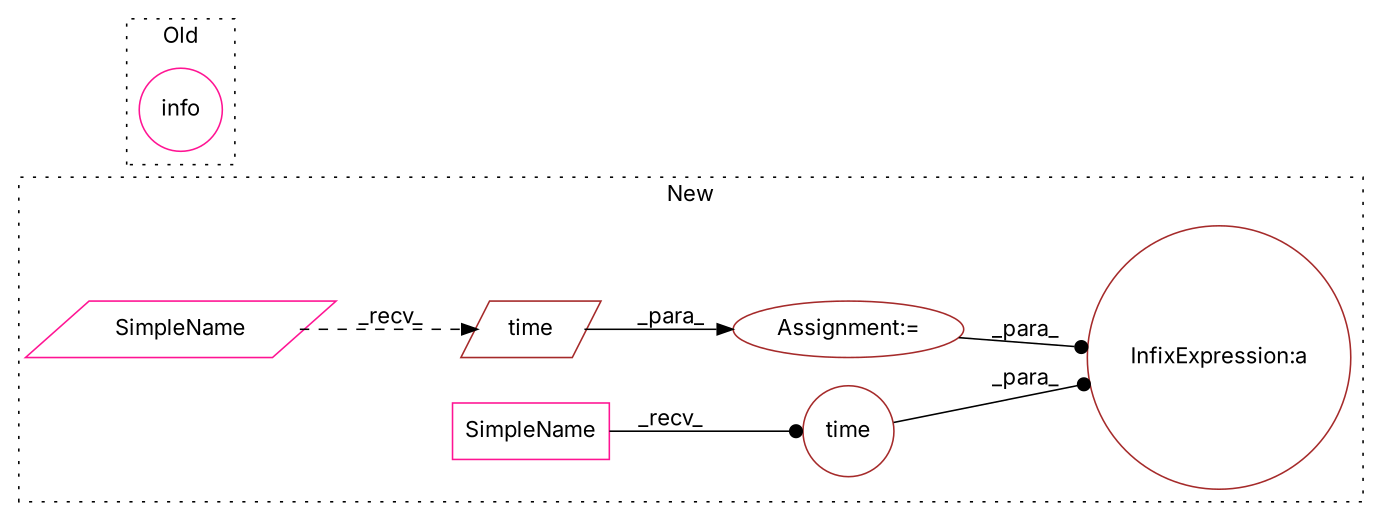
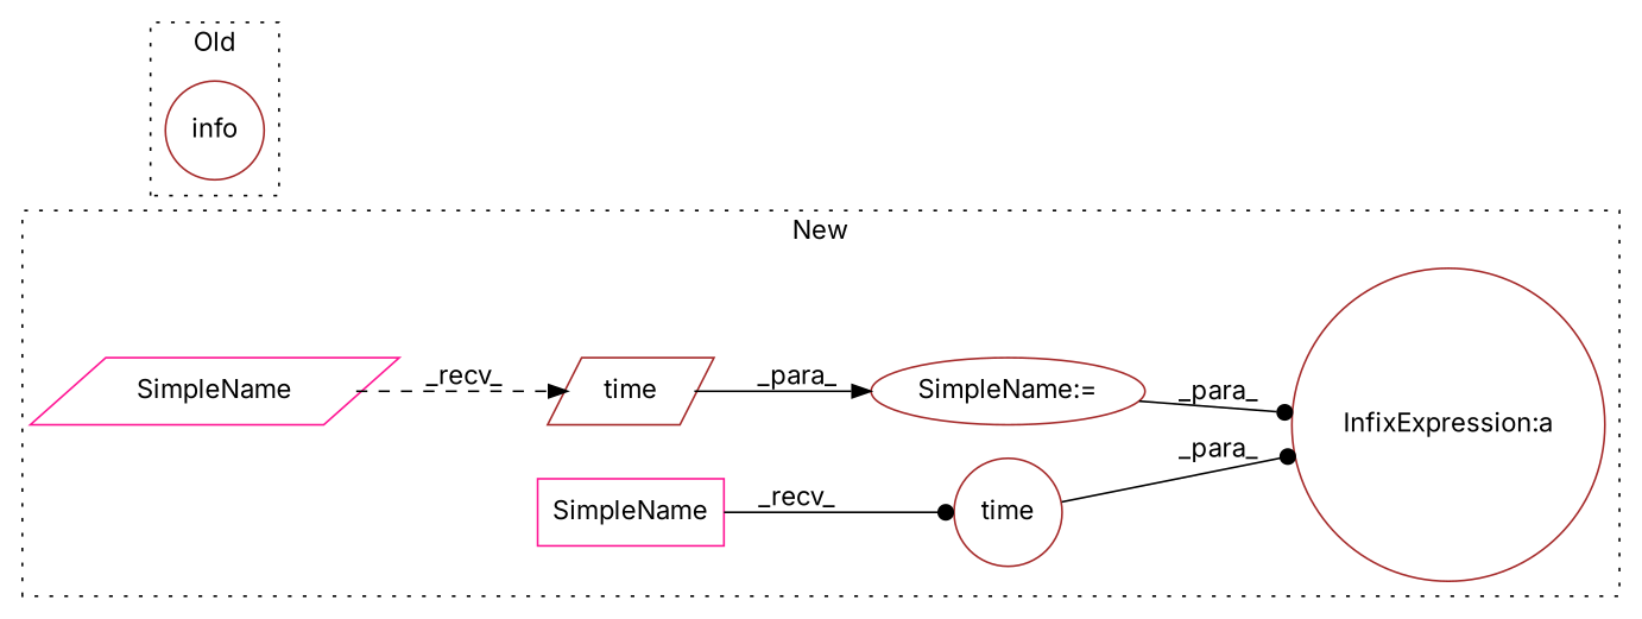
  digraph {
    fontname=Inter
    rankdir=LR
    node [a=32 color=brown fontname=Inter l=6 shape=circle]
    edge [arrowhead=dot fontname=Inter style=solid]
    n1 [label=time s=9903 shape=parallelogram]
-   n2 [a=7 l=1 label="Assignment:=" s=9897 shape=ellipse]
+   n2 [a=7 l=1 label="SimpleName:=" s=9897 shape=ellipse]
    n3 [a=27 l=3 label="InfixExpression:a" s=10193]
    n4 [label=time s=10173]
    n5 [a=42 color=deeppink l=4 label=SimpleName s=9898 shape=parallelogram]
    n6 [a=42 color=deeppink l=4 label=SimpleName s=10168 shape=box]
-   n7 [color=deeppink l="5,1" label=info s="8135,8159"]
+   n7 [l="5,1" label=info s="8135,8159"]
    subgraph cluster_1 {
      label=New
      style=dotted
      n1
      n2
      n3
      n4
      n5
      n6
    }
    subgraph cluster_2 {
      label=Old
      style=dotted
      n7
    }
    n1 -> n2 [arrowhead=normal label=_para_]
    n2 -> n3 [label=_para_]
    n4 -> n3 [label=_para_]
    n5 -> n1 [arrowhead=normal label=_recv_ style=dashed]
    n6 -> n4 [label=_recv_]
  }
